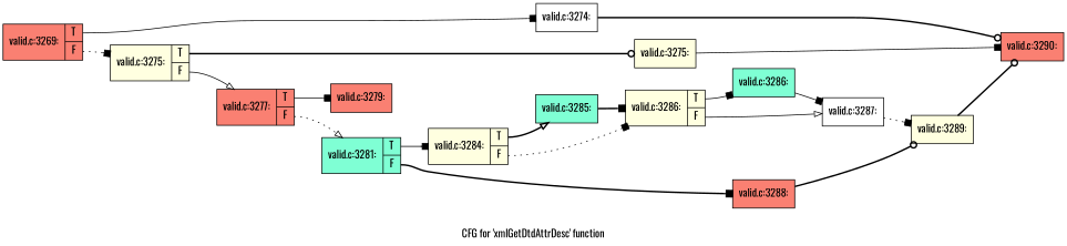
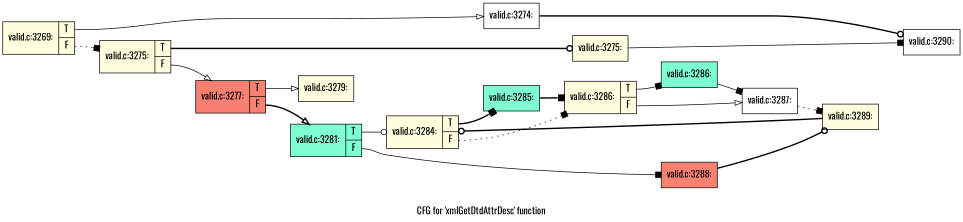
  digraph {
    fontname=Oswald
    label="CFG for 'xmlGetDtdAttrDesc' function"
    rankdir=LR
    node [fillcolor=lightyellow fontname=Oswald shape=record style=filled]
    edge [arrowhead=box fontname=Oswald style=solid]
-   n1 [fillcolor=salmon label="{valid.c:3269:|{<s0>T|<s1>F}}"]
+   n1 [label="{valid.c:3269:|{<s0>T|<s1>F}}"]
    n2 [fillcolor=white label="{valid.c:3274:}"]
    n3 [label="{valid.c:3275:|{<s0>T|<s1>F}}"]
-   n4 [fillcolor=salmon label="{valid.c:3290:}"]
+   n4 [fillcolor=white label="{valid.c:3290:}"]
    n5 [label="{valid.c:3275:}"]
    n6 [fillcolor=salmon label="{valid.c:3277:|{<s0>T|<s1>F}}"]
-   n7 [fillcolor=salmon label="{valid.c:3279:}"]
+   n7 [label="{valid.c:3279:}"]
    n8 [fillcolor=aquamarine label="{valid.c:3281:|{<s0>T|<s1>F}}"]
    n9 [label="{valid.c:3284:|{<s0>T|<s1>F}}"]
    n10 [fillcolor=salmon label="{valid.c:3288:}"]
    n11 [fillcolor=aquamarine label="{valid.c:3285:}"]
    n12 [label="{valid.c:3286:|{<s0>T|<s1>F}}"]
    n13 [label="{valid.c:3289:}"]
    n14 [fillcolor=aquamarine label="{valid.c:3286:}"]
    n15 [fillcolor=white label="{valid.c:3287:}"]
-   n1 -> n2 [tailport=s0]
+   n1 -> n2 [arrowhead=onormal tailport=s0]
    n1 -> n3 [style=dotted tailport=s1]
    n2 -> n4 [arrowhead=odot style=bold]
    n3 -> n5 [arrowhead=odot style=bold tailport=s0]
    n3 -> n6 [arrowhead=onormal tailport=s1]
    n5 -> n4
-   n6 -> n7 [tailport=s0]
-   n6 -> n8 [arrowhead=onormal style=dotted tailport=s1]
-   n8 -> n9 [tailport=s0]
-   n8 -> n10 [style=bold tailport=s1]
-   n9 -> n11 [arrowhead=onormal style=bold tailport=s0]
+   n6 -> n7 [arrowhead=onormal tailport=s0]
+   n6 -> n8 [arrowhead=onormal style=bold tailport=s1]
+   n8 -> n9 [arrowhead=odot tailport=s0]
+   n8 -> n10 [tailport=s1]
+   n9 -> n11 [style=bold tailport=s0]
    n9 -> n12 [style=dotted tailport=s1]
    n10 -> n13 [arrowhead=odot style=bold]
    n11 -> n12 [style=bold]
    n12 -> n14 [tailport=s0]
    n12 -> n15 [arrowhead=onormal tailport=s1]
-   n13 -> n4 [arrowhead=odot style=bold]
+   n13 -> n9 [arrowhead=odot style=bold]
    n14 -> n15
    n15 -> n13 [style=dotted]
  }
